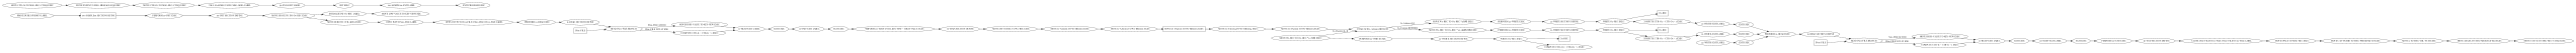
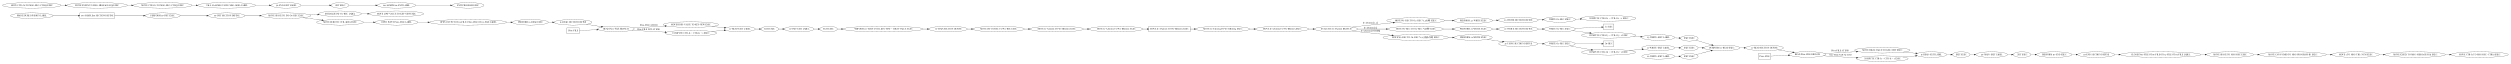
  strict digraph {
    fontname="Playfair Display"
    rankdir=LR
    node [fontname="Playfair Display"]
    edge [fontname="Playfair Display"]
    n1 [label="PROCEDURE DIVISION LABEL"]
    n2 [label="00-SAMPLE01 SECTION DEFINE" shape=box]
    n3 [label="PERFORM 10-INIT EXEC"]
    n4 [label="10-INIT SECTION DEFINE"]
    n5 [label="MOVE SPACE TO INI-O1-REC EXEC"]
    n6 [label="INITIALIZE INI-O1-REC LABEL"]
    n7 [label="MOVE ZERO TO CTR-AREA EXEC"]
    n8 [label="MOVE LOW-VALUE TO KEY-NEW EXEC"]
    n9 [label="OPEN INPUT IN01-FILE LABEL"]
    n10 [label="OPEN OUTPUT OT01-FILE OT02-FILE OT03-FILE LABEL"]
    n11 [label="PERFORM 11-READ EXEC"]
    n12 [label="11-READ SECTION DEFINE"]
    n13 [label="READ IN01-FILE BRANCH"]
    n14 [label="MOVE HIGH-VALUE TO KEY-NEW EXEC"]
    n15 [label="COMPUTE CTR-I1 = CTR-I1 + 1 EXEC"]
    n16 [label="11-READ-EXIT LABEL"]
    n17 [label="IN01-FILE" shape=box]
    n18 [label="EXIT EXEC"]
    n19 [label="10-INIT-EXIT LABEL"]
    n20 [label="EXIT EXEC"]
    n21 [label="PERFORM 20-MAIN UNTIL KEY-NEW = HIGH-VALUE EXEC"]
    n22 [label="20-MAIN SECTION DEFINE"]
    n23 [label="MOVE INI-O1-REC TO W1-REC EXEC"]
    n24 [label="MOVE I1-AA0001 TO W1-BB0001 EXEC"]
    n25 [label="MOVE I1-AA0002 TO W1-BB0002 EXEC"]
    n26 [label="MOVE I1-AA0003 TO W1-BB0003 EXEC" shape=box]
    n27 [label="MOVE I1-AA0004 TO W1-BB0004 EXEC"]
    n28 [label="MOVE I1-AA0005 TO W1-BB0005 EXEC"]
    n29 [label="EVALUATE I1-AA0001 BRANCH"]
    n30 [label="MOVE W1-REC TO O2-REC *1,2の時 EXEC"]
    n31 [label="MOVE W1-REC TO O3-REC *3の時 EXEC"]
    n32 [label="MOVE W1-REC TO O1-REC *1,2,3以外の時 EXEC"]
    n33 [label="PERFORM 22-WRITE EXEC"]
    n34 [label="PERFORM 23-WRITE EXEC"]
    n35 [label="PERFORM 21-WRITE EXEC"]
    n36 [label="22-WRITE SECTION DEFINE"]
    n37 [label="WRITE O2-REC EXEC"]
-   n38 [label="O2-REC" shape=box]
    n39 [label="COMPUTE CTR-O2 = CTR-O2 + 1 EXEC"]
    n40 [label="22-WRITE-EXIT LABEL"]
    n41 [label="EXIT EXEC"]
    n42 [label="PERFORM 11-READ EXEC"]
    n43 [label="11-READ SECTION DEFINE"]
    n44 [label="READ IN01-FILE BRANCH"]
    n45 [label="MOVE HIGH-VALUE TO KEY-NEW EXEC"]
    n46 [label="COMPUTE CTR-I1 = CTR-I1 + 1 EXEC"]
    n47 [label="11-READ-EXIT LABEL"]
    n48 [label="IN01-FILE" shape=box]
    n49 [label="EXIT EXEC"]
    n50 [label="20-MAIN-EXIT LABEL"]
    n51 [label="EXIT EXEC"]
    n52 [label="PERFORM 30-END EXEC"]
    n53 [label="30-END SECTION DEFINE"]
    n54 [label="CLOSE IN01-FILE OT01-FILE OT02-FILE OT03-FILE LABEL"]
    n55 [label="MOVE SPACE TO MSG-REC EXEC"]
    n56 [label="MOVE CAN-PGMID TO MSG-PROGRAM-ID EXEC"]
    n57 [label="MOVE 3 TO MSG-TBL-NUM EXEC"]
    n58 [label="MOVE XXXXX TO MSG-MESSAGE-B(1) EXEC"]
    n59 [label="MOVE CTR-I1 TO MSG-REC-CTR(1) EXEC"]
    n60 [label="MOVE CTR-O1 TO MSG-REC-CTR(2) EXEC"]
    n61 [label="MOVE XXXXX TO MSG-MESSAGE-B(3) EXEC"]
    n62 [label="MOVE CTR-O2 TO MSG-REC-CTR(3) EXEC"]
    n63 [label="CALL AAAAMSG USING MSG-AREA LABEL"]
    n64 [label="30-END-EXIT LABEL"]
    n65 [label="EXIT EXEC"]
    n66 [label="00-SAMPLE01-EXIT LABEL"]
    n67 [label="EXIT PROGRAM EXEC"]
    n68 [label="23-WRITE SECTION DEFINE"]
    n69 [label="WRITE O3-REC EXEC"]
    n70 [label="O3-REC" shape=box]
    n71 [label="COMPUTE CTR-O3 = CTR-O3 + 1 EXEC"]
    n72 [label="23-WRITE-EXIT LABEL"]
    n73 [label="EXIT EXEC"]
-   n74 [label="21-WRITE SECTION DEFINE"]
+   n74 [label="21-USING SECTION DEFINE"]
    n75 [label="WRITE O1-REC EXEC"]
    n76 [label="O1-REC" shape=box]
    n77 [label="COMPUTE CTR-O1 = CTR-O1 + 1 EXEC"]
    n78 [label="21-WRITE-EXIT LABEL"]
    n79 [label="EXIT EXEC"]
    n1 -> n2
    n2 -> n3
    n3 -> n4
    n4 -> n5
    n5 -> n6
    n5 -> n7
    n6 -> n8
    n7 -> n9
    n9 -> n10
    n10 -> n11
    n11 -> n12
    n12 -> n13
    n13 -> n14 [label="IN01-FILE AT END"]
    n13 -> n15 [label="IN01-FILE NOT AT END"]
    n14 -> n16
    n15 -> n16
    n16 -> n18
    n17 -> n13
    n18 -> n19
    n19 -> n20
    n20 -> n21
    n21 -> n22
    n22 -> n23
    n23 -> n24
    n24 -> n25
    n25 -> n26
    n26 -> n27
    n27 -> n28
    n28 -> n29
-   n30 -> n29 [label="I1-AA0001 [1, 2]"]
+   n29 -> n30 [label="I1-AA0001 [1, 2]"]
    n29 -> n31 [label="I1-AA0001 [3]"]
    n29 -> n32 [label="I1-AA0001 [OTHER]"]
    n30 -> n33
    n31 -> n34
    n32 -> n35
    n33 -> n36
    n34 -> n68
    n35 -> n74
    n36 -> n37
-   n37 -> n38
    n37 -> n39
    n40 -> n41
    n41 -> n42
    n42 -> n43
    n43 -> n44
    n44 -> n45 [label="IN01-FILE AT END"]
    n44 -> n46 [label="IN01-FILE NOT AT END"]
    n45 -> n47
    n46 -> n47
    n47 -> n49
    n48 -> n44
    n49 -> n50
    n50 -> n51
    n51 -> n52
    n52 -> n53
    n53 -> n54
    n54 -> n55
    n55 -> n56
    n56 -> n57
    n57 -> n58
    n58 -> n59
    n60 -> n61
    n61 -> n62
    n62 -> n63
    n63 -> n64
    n64 -> n65
    n65 -> n66
    n66 -> n67
    n68 -> n69
    n69 -> n70
    n69 -> n71
    n71 -> n72
    n72 -> n73
    n73 -> n42
    n74 -> n75
    n75 -> n76
    n75 -> n77
    n77 -> n78
    n78 -> n79
    n79 -> n42
  }
